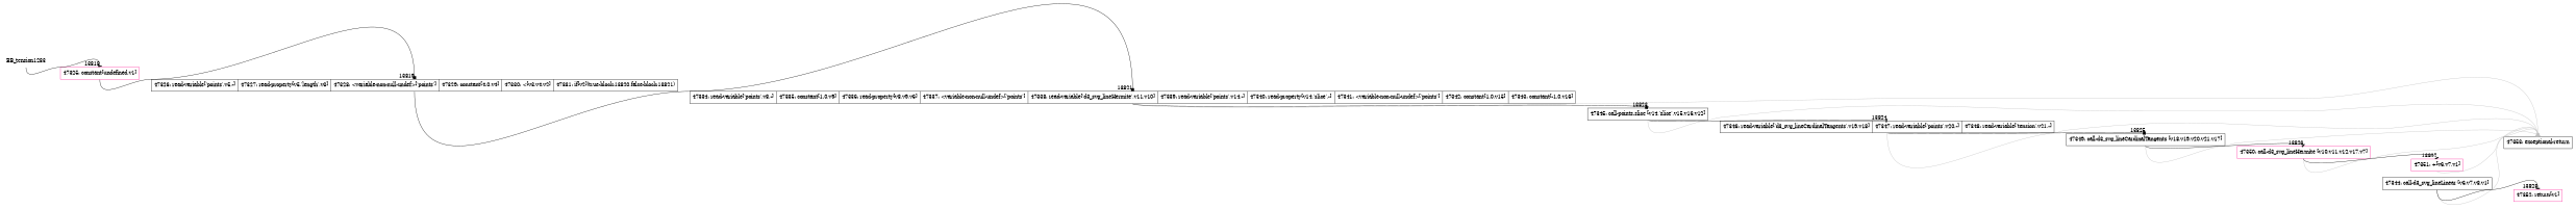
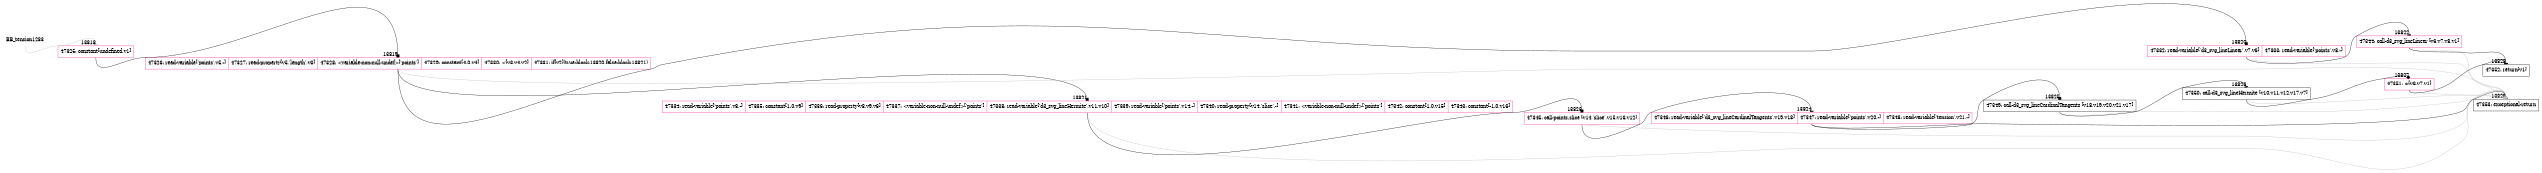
  digraph {
    rankdir=LR
    node [color=black shape=record]
    edge [arrowhead=tee headport=n tailport=s]
    n1 [label=BB_tension1283 shape=none]
    n2 [color=deeppink label="{47325: constant[undefined,v1]}"]
-   n3 [label="{47326: read-variable['points',v5,-]|47327: read-property[v5,'length',v3]|47328: \<variable-non-null-undef\>['points']|47329: constant[4.0,v4]|47330: \<[v3,v4,v2]|47331: if[v2](true-block:13820,false-block:13821)}"]
-   n5 [label="{47334: read-variable['points',v8,-]|47335: constant[1.0,v9]|47336: read-property[v8,v9,v6]|47337: \<variable-non-null-undef\>['points']|47338: read-variable['d3_svg_lineHermite',v11,v10]|47339: read-variable['points',v14,-]|47340: read-property[v14,'slice',-]|47341: \<variable-non-null-undef\>['points']|47342: constant[1.0,v15]|47343: constant[-1.0,v16]}"]
+   n3 [color=deeppink label="{47326: read-variable['points',v5,-]|47327: read-property[v5,'length',v3]|47328: \<variable-non-null-undef\>['points']|47329: constant[4.0,v4]|47330: \<[v3,v4,v2]|47331: if[v2](true-block:13820,false-block:13821)}"]
+   n4 [color=deeppink label="{47332: read-variable['d3_svg_lineLinear',v7,v6]|47333: read-variable['points',v8,-]}"]
+   n5 [color=deeppink label="{47334: read-variable['points',v8,-]|47335: constant[1.0,v9]|47336: read-property[v8,v9,v6]|47337: \<variable-non-null-undef\>['points']|47338: read-variable['d3_svg_lineHermite',v11,v10]|47339: read-variable['points',v14,-]|47340: read-property[v14,'slice',-]|47341: \<variable-non-null-undef\>['points']|47342: constant[1.0,v15]|47343: constant[-1.0,v16]}"]
    n6 [label="{47353: exceptional-return}"]
-   n7 [label="{47344: call-d3_svg_lineLinear [v6,v7,v8,v1]}"]
-   n8 [label="{47345: call-points.slice [v14,'slice',v15,v16,v12]}"]
-   n9 [color=deeppink label="{47352: return[v1]}"]
-   n10 [label="{47346: read-variable['d3_svg_lineCardinalTangents',v19,v18]|47347: read-variable['points',v20,-]|47348: read-variable['tension',v21,-]}"]
+   n7 [color=deeppink label="{47344: call-d3_svg_lineLinear [v6,v7,v8,v1]}"]
+   n8 [color=deeppink label="{47345: call-points.slice [v14,'slice',v15,v16,v12]}"]
+   n9 [label="{47352: return[v1]}"]
+   n10 [color=deeppink label="{47346: read-variable['d3_svg_lineCardinalTangents',v19,v18]|47347: read-variable['points',v20,-]|47348: read-variable['tension',v21,-]}"]
    n11 [label="{47349: call-d3_svg_lineCardinalTangents [v18,v19,v20,v21,v17]}"]
-   n12 [color=deeppink label="{47350: call-d3_svg_lineHermite [v10,v11,v12,v17,v7]}"]
+   n12 [label="{47350: call-d3_svg_lineHermite [v10,v11,v12,v17,v7]}"]
    n13 [color=deeppink label="{47351: +[v6,v7,v1]}"]
-   n1 -> n2 [headlabel="    13818"]
+   n1 -> n2 [headlabel="    13818" color=gray]
    n2 -> n3 [arrowhead=box headlabel="      13819"]
+   n3 -> n4 [arrowhead=box headlabel="      13820"]
    n3 -> n5 [arrowhead=box headlabel="      13821"]
+   n3 -> n6 [arrowhead=box color=gray headlabel="      13829"]
+   n4 -> n6 [color=gray]
+   n4 -> n7 [headlabel="      13822"]
    n5 -> n6 [color=gray]
    n5 -> n8 [arrowhead=box headlabel="      13823"]
    n7 -> n6 [color=gray]
    n7 -> n9 [headlabel="      13828"]
    n8 -> n6 [arrowhead=box color=gray]
    n8 -> n10 [headlabel="      13824"]
-   n10 -> n6 [color=gray]
+   n10 -> n6 [color=black]
    n10 -> n11 [arrowhead=box headlabel="      13825"]
    n11 -> n6 [color=gray]
    n11 -> n12 [headlabel="      13826"]
    n12 -> n6 [arrowhead=box color=gray]
-   n12 -> n13 [headlabel="      13827"]
+   n12 -> n13 [arrowhead=box headlabel="      13827"]
    n13 -> n6 [color=gray]
+   n13 -> n9
  }
